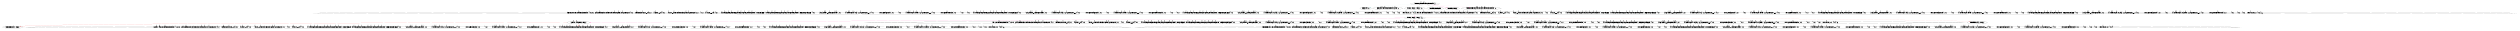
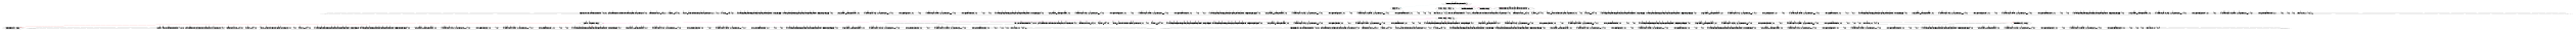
  digraph {
    edge [color=deeppink style=dotted]
    n1 [label=<(METHOD,createDefaultFunctionResolver)<SUB>427</SUB>>]
    n2 [label=<(PARAM,this)<SUB>427</SUB>>]
-   n3 [label=<(PARAM,final XPathFunctionResolver parent)<SUB>427</SUB>>]
    n4 [label=<(BLOCK,&lt;empty&gt;,&lt;empty&gt;)<SUB>427</SUB>>]
    n5 [label=<(MODIFIER,PROTECTED)>]
    n6 [label=<(MODIFIER,VIRTUAL)>]
    n7 [label=<(METHOD_RETURN,javax.xml.xpath.XPathFunctionResolver)<SUB>427</SUB>>]
    n8 [label=<(RETURN,return new XPathFunctionResolver() {\012\012    public XPathFunction resolveFunction(QName qName, int argumentCount) {\012        XPathFunction answer = null;\012        if (parent != null) {\012            answer = parent.resolveFunction(qName, argumentCount);\012        }\012        if (answer == null) {\012            if (isMatchingNamespaceOrEmptyNamespace(qName.getNamespaceURI(), IN_NAMESPACE) || isMatchingNamespaceOrEmptyNamespace(qName.getNamespaceURI(), DEFAULT_NAMESPACE)) {\012                String localPart = qName.getLocalPart();\012                if (localPart.equals(&quot;body&quot;) &amp;&amp; argumentCount == 0) {\012                    return getBodyFunction();\012                }\012                if (localPart.equals(&quot;header&quot;) &amp;&amp; argumentCount == 1) {\012                    return getHeaderFunction();\012                }\012            }\012            if (isMatchingNamespaceOrEmptyNamespace(qName.getNamespaceURI(), OUT_NAMESPACE)) {\012                String localPart = qName.getLocalPart();\012                if (localPart.equals(&quot;body&quot;) &amp;&amp; argumentCount == 0) {\012                    return getOutBodyFunction();\012                }\012                if (localPart.equals(&quot;header&quot;) &amp;&amp; argumentCount == 1) {\012                    return getOutHeaderFunction();\012                }\012            }\012            if (isMatchingNamespaceOrEmptyNamespace(qName.getNamespaceURI(), DEFAULT_NAMESPACE)) {\012                String localPart = qName.getLocalPart();\012                if (localPart.equals(&quot;out-body&quot;) &amp;&amp; argumentCount == 0) {\012                    return getOutBodyFunction();\012                }\012                if (localPart.equals(&quot;out-header&quot;) &amp;&amp; argumentCount == 1) {\012                    return getOutHeaderFunction();\012                }\012            }\012        }\012        return answer;\012    }\012};,return new XPathFunctionResolver() {\012\012    public XPathFunction resolveFunction(QName qName, int argumentCount) {\012        XPathFunction answer = null;\012        if (parent != null) {\012            answer = parent.resolveFunction(qName, argumentCount);\012        }\012        if (answer == null) {\012            if (isMatchingNamespaceOrEmptyNamespace(qName.getNamespaceURI(), IN_NAMESPACE) || isMatchingNamespaceOrEmptyNamespace(qName.getNamespaceURI(), DEFAULT_NAMESPACE)) {\012                String localPart = qName.getLocalPart();\012                if (localPart.equals(&quot;body&quot;) &amp;&amp; argumentCount == 0) {\012                    return getBodyFunction();\012                }\012                if (localPart.equals(&quot;header&quot;) &amp;&amp; argumentCount == 1) {\012                    return getHeaderFunction();\012                }\012            }\012            if (isMatchingNamespaceOrEmptyNamespace(qName.getNamespaceURI(), OUT_NAMESPACE)) {\012                String localPart = qName.getLocalPart();\012                if (localPart.equals(&quot;body&quot;) &amp;&amp; argumentCount == 0) {\012                    return getOutBodyFunction();\012                }\012                if (localPart.equals(&quot;header&quot;) &amp;&amp; argumentCount == 1) {\012                    return getOutHeaderFunction();\012                }\012            }\012            if (isMatchingNamespaceOrEmptyNamespace(qName.getNamespaceURI(), DEFAULT_NAMESPACE)) {\012                String localPart = qName.getLocalPart();\012                if (localPart.equals(&quot;out-body&quot;) &amp;&amp; argumentCount == 0) {\012                    return getOutBodyFunction();\012                }\012                if (localPart.equals(&quot;out-header&quot;) &amp;&amp; argumentCount == 1) {\012                    return getOutHeaderFunction();\012                }\012            }\012        }\012        return answer;\012    }\012};)<SUB>428</SUB>>]
    n9 [label=<(BLOCK,&lt;empty&gt;,&lt;empty&gt;)<SUB>428</SUB>>]
    n10 [label=<(&lt;operator&gt;.assignment,&lt;empty&gt;)>]
    n11 [label=<(&lt;init&gt;,new XPathFunctionResolver() {\012\012    public XPathFunction resolveFunction(QName qName, int argumentCount) {\012        XPathFunction answer = null;\012        if (parent != null) {\012            answer = parent.resolveFunction(qName, argumentCount);\012        }\012        if (answer == null) {\012            if (isMatchingNamespaceOrEmptyNamespace(qName.getNamespaceURI(), IN_NAMESPACE) || isMatchingNamespaceOrEmptyNamespace(qName.getNamespaceURI(), DEFAULT_NAMESPACE)) {\012                String localPart = qName.getLocalPart();\012                if (localPart.equals(&quot;body&quot;) &amp;&amp; argumentCount == 0) {\012                    return getBodyFunction();\012                }\012                if (localPart.equals(&quot;header&quot;) &amp;&amp; argumentCount == 1) {\012                    return getHeaderFunction();\012                }\012            }\012            if (isMatchingNamespaceOrEmptyNamespace(qName.getNamespaceURI(), OUT_NAMESPACE)) {\012                String localPart = qName.getLocalPart();\012                if (localPart.equals(&quot;body&quot;) &amp;&amp; argumentCount == 0) {\012                    return getOutBodyFunction();\012                }\012                if (localPart.equals(&quot;header&quot;) &amp;&amp; argumentCount == 1) {\012                    return getOutHeaderFunction();\012                }\012            }\012            if (isMatchingNamespaceOrEmptyNamespace(qName.getNamespaceURI(), DEFAULT_NAMESPACE)) {\012                String localPart = qName.getLocalPart();\012                if (localPart.equals(&quot;out-body&quot;) &amp;&amp; argumentCount == 0) {\012                    return getOutBodyFunction();\012                }\012                if (localPart.equals(&quot;out-header&quot;) &amp;&amp; argumentCount == 1) {\012                    return getOutHeaderFunction();\012                }\012            }\012        }\012        return answer;\012    }\012})<SUB>428</SUB>>]
    n12 [label=<(IDENTIFIER,$obj11,&lt;empty&gt;)>]
    n13 [label=<(IDENTIFIER,$obj11,&lt;empty&gt;)>]
    n14 [label=<(&lt;operator&gt;.alloc,new XPathFunctionResolver() {\012\012    public XPathFunction resolveFunction(QName qName, int argumentCount) {\012        XPathFunction answer = null;\012        if (parent != null) {\012            answer = parent.resolveFunction(qName, argumentCount);\012        }\012        if (answer == null) {\012            if (isMatchingNamespaceOrEmptyNamespace(qName.getNamespaceURI(), IN_NAMESPACE) || isMatchingNamespaceOrEmptyNamespace(qName.getNamespaceURI(), DEFAULT_NAMESPACE)) {\012                String localPart = qName.getLocalPart();\012                if (localPart.equals(&quot;body&quot;) &amp;&amp; argumentCount == 0) {\012                    return getBodyFunction();\012                }\012                if (localPart.equals(&quot;header&quot;) &amp;&amp; argumentCount == 1) {\012                    return getHeaderFunction();\012                }\012            }\012            if (isMatchingNamespaceOrEmptyNamespace(qName.getNamespaceURI(), OUT_NAMESPACE)) {\012                String localPart = qName.getLocalPart();\012                if (localPart.equals(&quot;body&quot;) &amp;&amp; argumentCount == 0) {\012                    return getOutBodyFunction();\012                }\012                if (localPart.equals(&quot;header&quot;) &amp;&amp; argumentCount == 1) {\012                    return getOutHeaderFunction();\012                }\012            }\012            if (isMatchingNamespaceOrEmptyNamespace(qName.getNamespaceURI(), DEFAULT_NAMESPACE)) {\012                String localPart = qName.getLocalPart();\012                if (localPart.equals(&quot;out-body&quot;) &amp;&amp; argumentCount == 0) {\012                    return getOutBodyFunction();\012                }\012                if (localPart.equals(&quot;out-header&quot;) &amp;&amp; argumentCount == 1) {\012                    return getOutHeaderFunction();\012                }\012            }\012        }\012        return answer;\012    }\012})<SUB>428</SUB>>]
    n15 [label=<(IDENTIFIER,$obj11,new XPathFunctionResolver() {\012\012    public XPathFunction resolveFunction(QName qName, int argumentCount) {\012        XPathFunction answer = null;\012        if (parent != null) {\012            answer = parent.resolveFunction(qName, argumentCount);\012        }\012        if (answer == null) {\012            if (isMatchingNamespaceOrEmptyNamespace(qName.getNamespaceURI(), IN_NAMESPACE) || isMatchingNamespaceOrEmptyNamespace(qName.getNamespaceURI(), DEFAULT_NAMESPACE)) {\012                String localPart = qName.getLocalPart();\012                if (localPart.equals(&quot;body&quot;) &amp;&amp; argumentCount == 0) {\012                    return getBodyFunction();\012                }\012                if (localPart.equals(&quot;header&quot;) &amp;&amp; argumentCount == 1) {\012                    return getHeaderFunction();\012                }\012            }\012            if (isMatchingNamespaceOrEmptyNamespace(qName.getNamespaceURI(), OUT_NAMESPACE)) {\012                String localPart = qName.getLocalPart();\012                if (localPart.equals(&quot;body&quot;) &amp;&amp; argumentCount == 0) {\012                    return getOutBodyFunction();\012                }\012                if (localPart.equals(&quot;header&quot;) &amp;&amp; argumentCount == 1) {\012                    return getOutHeaderFunction();\012                }\012            }\012            if (isMatchingNamespaceOrEmptyNamespace(qName.getNamespaceURI(), DEFAULT_NAMESPACE)) {\012                String localPart = qName.getLocalPart();\012                if (localPart.equals(&quot;out-body&quot;) &amp;&amp; argumentCount == 0) {\012                    return getOutBodyFunction();\012                }\012                if (localPart.equals(&quot;out-header&quot;) &amp;&amp; argumentCount == 1) {\012                    return getOutHeaderFunction();\012                }\012            }\012        }\012        return answer;\012    }\012})>]
    n1 -> n2 [color=teal]
-   n1 -> n3 [color=gray40]
    n1 -> n4 [color=gray40 style=solid]
    n1 -> n5 [color=gray40 style=solid]
    n1 -> n6 [style=solid]
    n1 -> n7
    n4 -> n8 [color=teal]
    n8 -> n9
    n9 -> n10 [style=solid]
    n9 -> n11 [color=red]
    n9 -> n12 [color=red style=dashed]
    n10 -> n13 [color=red style=solid]
    n10 -> n14 [color=red]
    n11 -> n15 [color=teal]
  }
